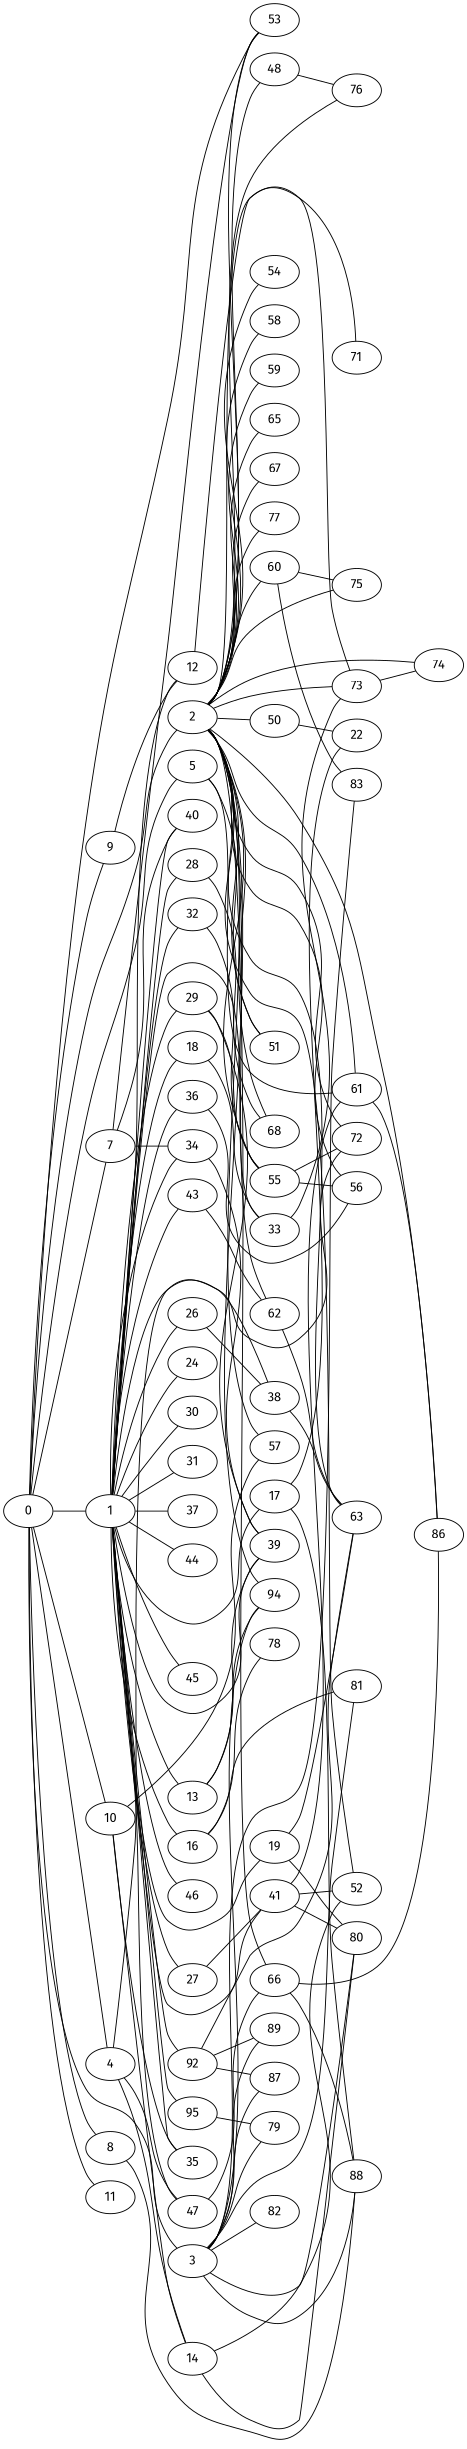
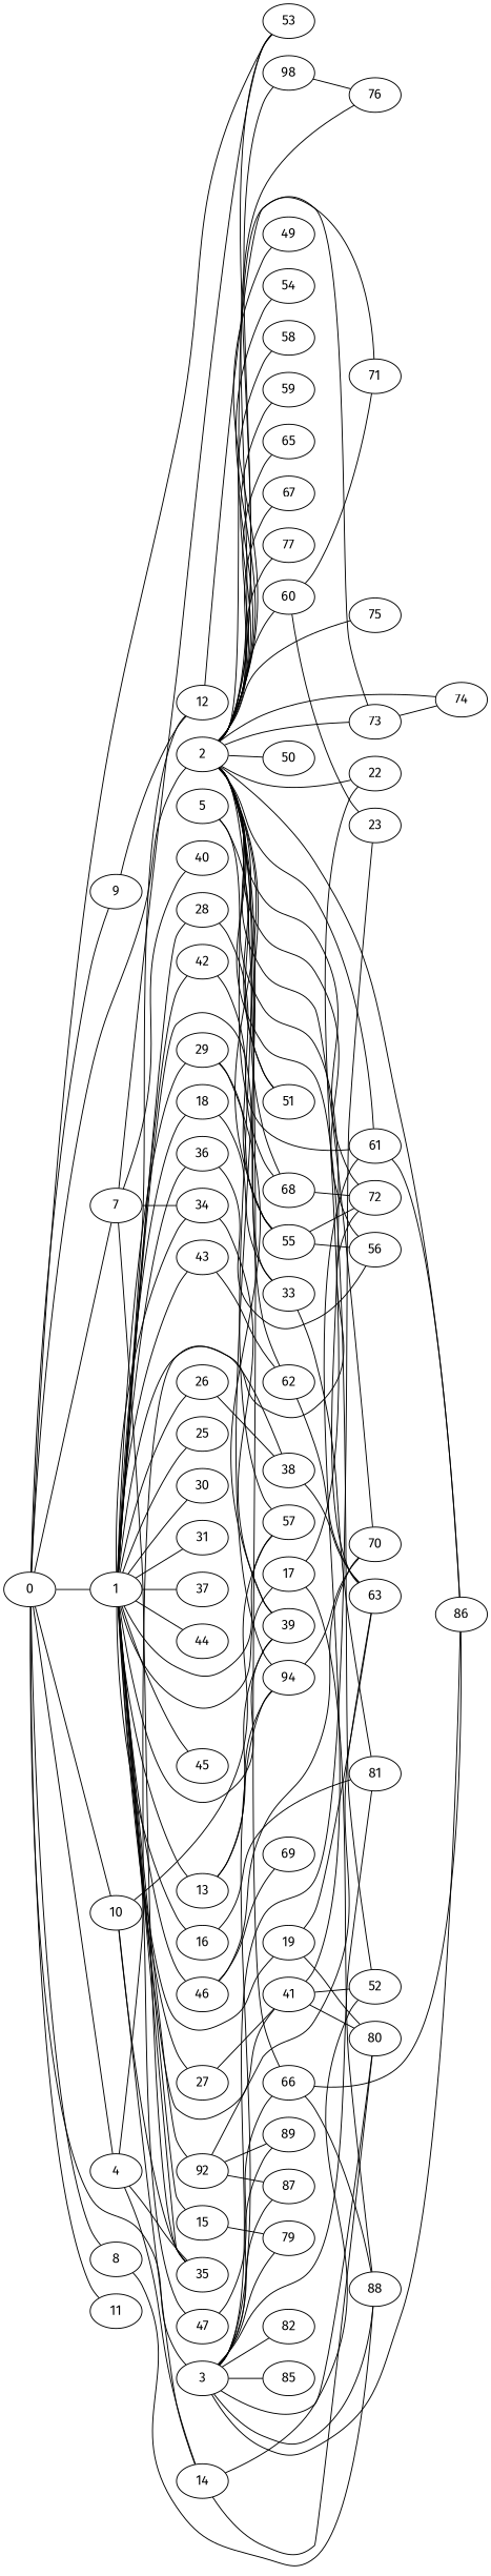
  graph {
    fontname="Fira Sans"
    rankdir=LR
    node [fontname="Fira Sans"]
    edge [fontname="Fira Sans"]
    0
    1
    2
    3
    4
    5
    7
    8
    9
    10
    11
    53
    12
    13
-   15 [label=95]
+   15
    16
    17
    18
    19
-   25 [label=24]
+   25
    26
    27
    28
    29
    30
    31
    n27 [label=92]
    33
    34
    35
    36
    37
    38
    39
    40
    41
-   42 [label=32]
+   42
    43
    44
    45
    46
    47
    22
-   48
+   48 [label=98]
+   49
    50
    51
    52
    54
    55
    56
    57
    58
    59
    60
    61
    62
    63
    n59 [label=94]
    65
    66
    67
    68
+   70
    71
    72
    73
    74
    75
    76
    77
    86
    79
    80
    81
    82
-   83
+   83 [label=23]
+   85
    87
    88
    89
    14
-   78
+   69
    0 -- 1
    0 -- 2
    0 -- 3
    0 -- 4
-   0 -- 5
    0 -- 7
    0 -- 8
    0 -- 9
    0 -- 10
    0 -- 11
    0 -- 53
    1 -- 12
    1 -- 13
    1 -- 15
    1 -- 16
    1 -- 17
    1 -- 18
    1 -- 19
    1 -- 25
    1 -- 26
    1 -- 27
    1 -- 28
    1 -- 29
    1 -- 30
    1 -- 31
    1 -- n27
    1 -- 33
    1 -- 34
    1 -- 35
    1 -- 36
    1 -- 37
    1 -- 38
    1 -- 39
-   1 -- 40
+   1 -- 57
    1 -- 41
    1 -- 42
    1 -- 43
    1 -- 44
    1 -- 45
    1 -- 46
    1 -- 47
    2 -- 53
-   50 -- 22
+   2 -- 22
    2 -- 48
+   2 -- 49
    2 -- 50
    2 -- 51
    2 -- 52
    2 -- 54
    2 -- 55
    2 -- 56
    2 -- 57
    2 -- 58
    2 -- 59
    2 -- 60
    2 -- 61
    2 -- 62
    2 -- 63
    2 -- n59
    2 -- 65
    2 -- 66
    2 -- 67
    2 -- 68
+   2 -- 70
    2 -- 71
    2 -- 72
    2 -- 73
    2 -- 74
    2 -- 75
    2 -- 76
    2 -- 77
    2 -- 86
    3 -- n59
+   3 -- 86
    3 -- 79
    3 -- 80
    3 -- 81
    3 -- 82
    3 -- 83
+   3 -- 85
    3 -- 87
    3 -- 88
    3 -- 89
-   4 -- 47
+   4 -- 35
    4 -- 72
    4 -- 14
    5 -- 51
    5 -- 61
    7 -- 53
    7 -- 34
+   7 -- 35
    7 -- 40
    8 -- 88
    9 -- 12
    10 -- 35
    10 -- 57
    10 -- 14
    12 -- 73
    13 -- 39
    13 -- n59
    15 -- 79
    16 -- 81
-   16 -- 78
    17 -- 22
    17 -- 88
    18 -- 33
    19 -- 63
    19 -- 80
    26 -- 38
    27 -- 41
    28 -- 68
    29 -- 39
    29 -- 55
    n27 -- 63
    n27 -- 87
    n27 -- 89
-   33 -- 73
+   33 -- 81
    34 -- 39
    36 -- 56
    38 -- 63
    41 -- 52
    41 -- 61
    41 -- 80
    42 -- 55
    43 -- 62
+   46 -- 70
+   46 -- 69
    47 -- 66
    48 -- 76
    55 -- 56
    55 -- 72
-   60 -- 75
+   60 -- 71
    60 -- 83
    61 -- 86
    62 -- 63
+   n59 -- 70
    66 -- 86
    66 -- 88
+   68 -- 72
    73 -- 74
    14 -- 52
    14 -- 80
  }
